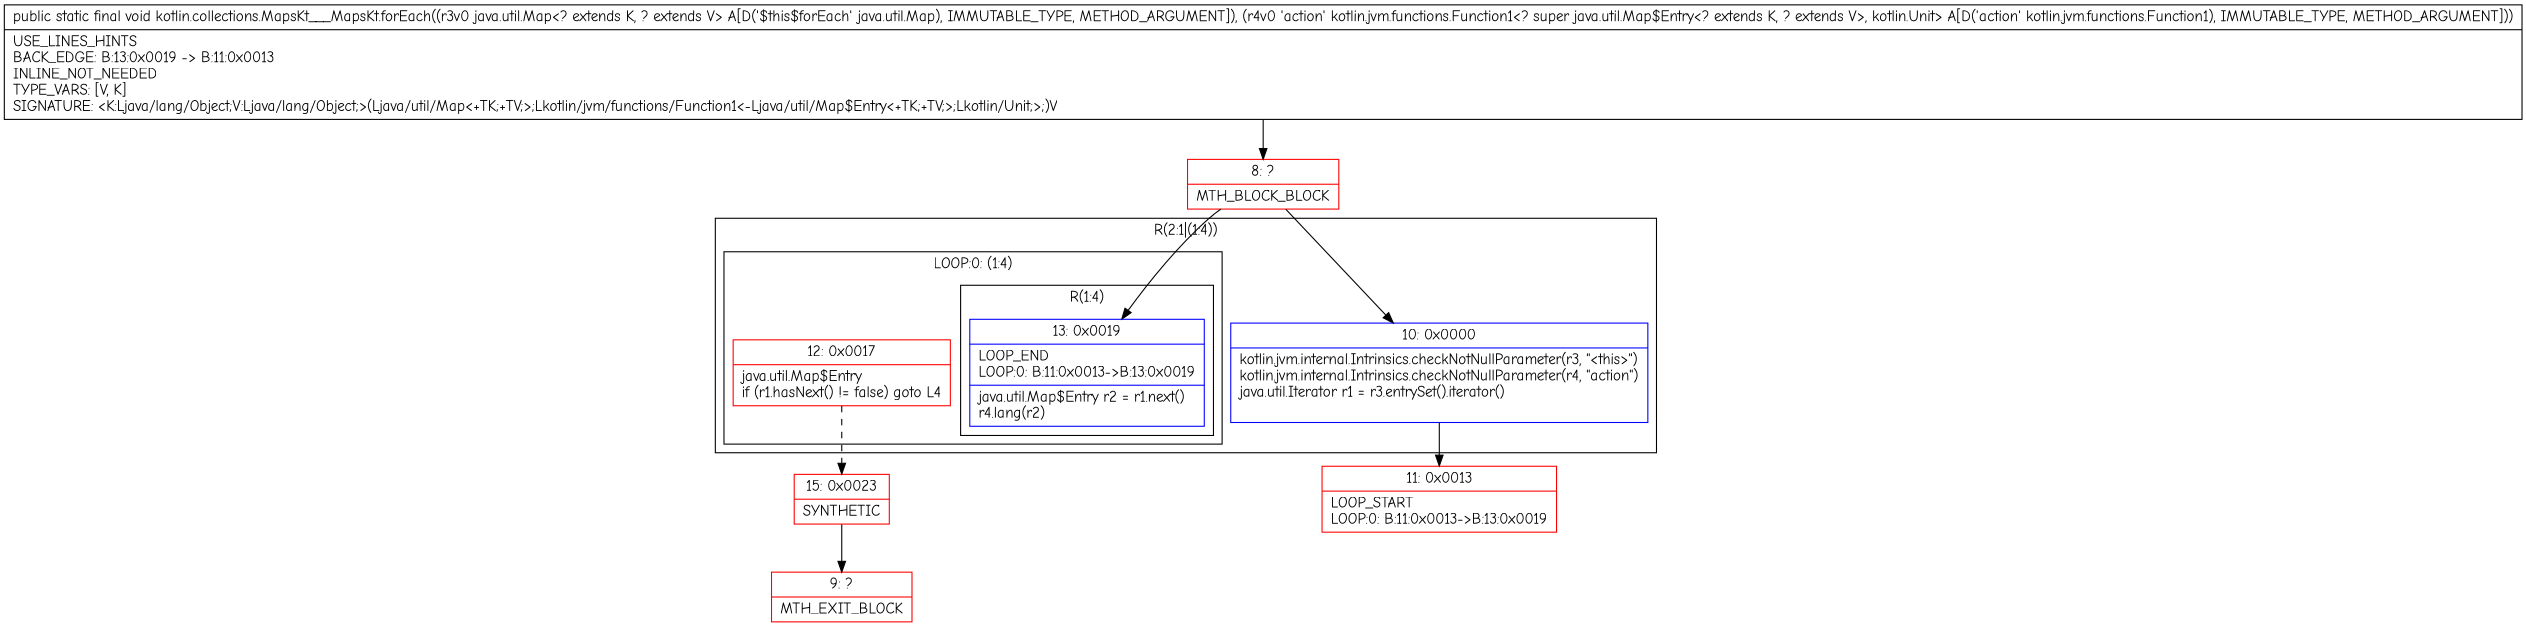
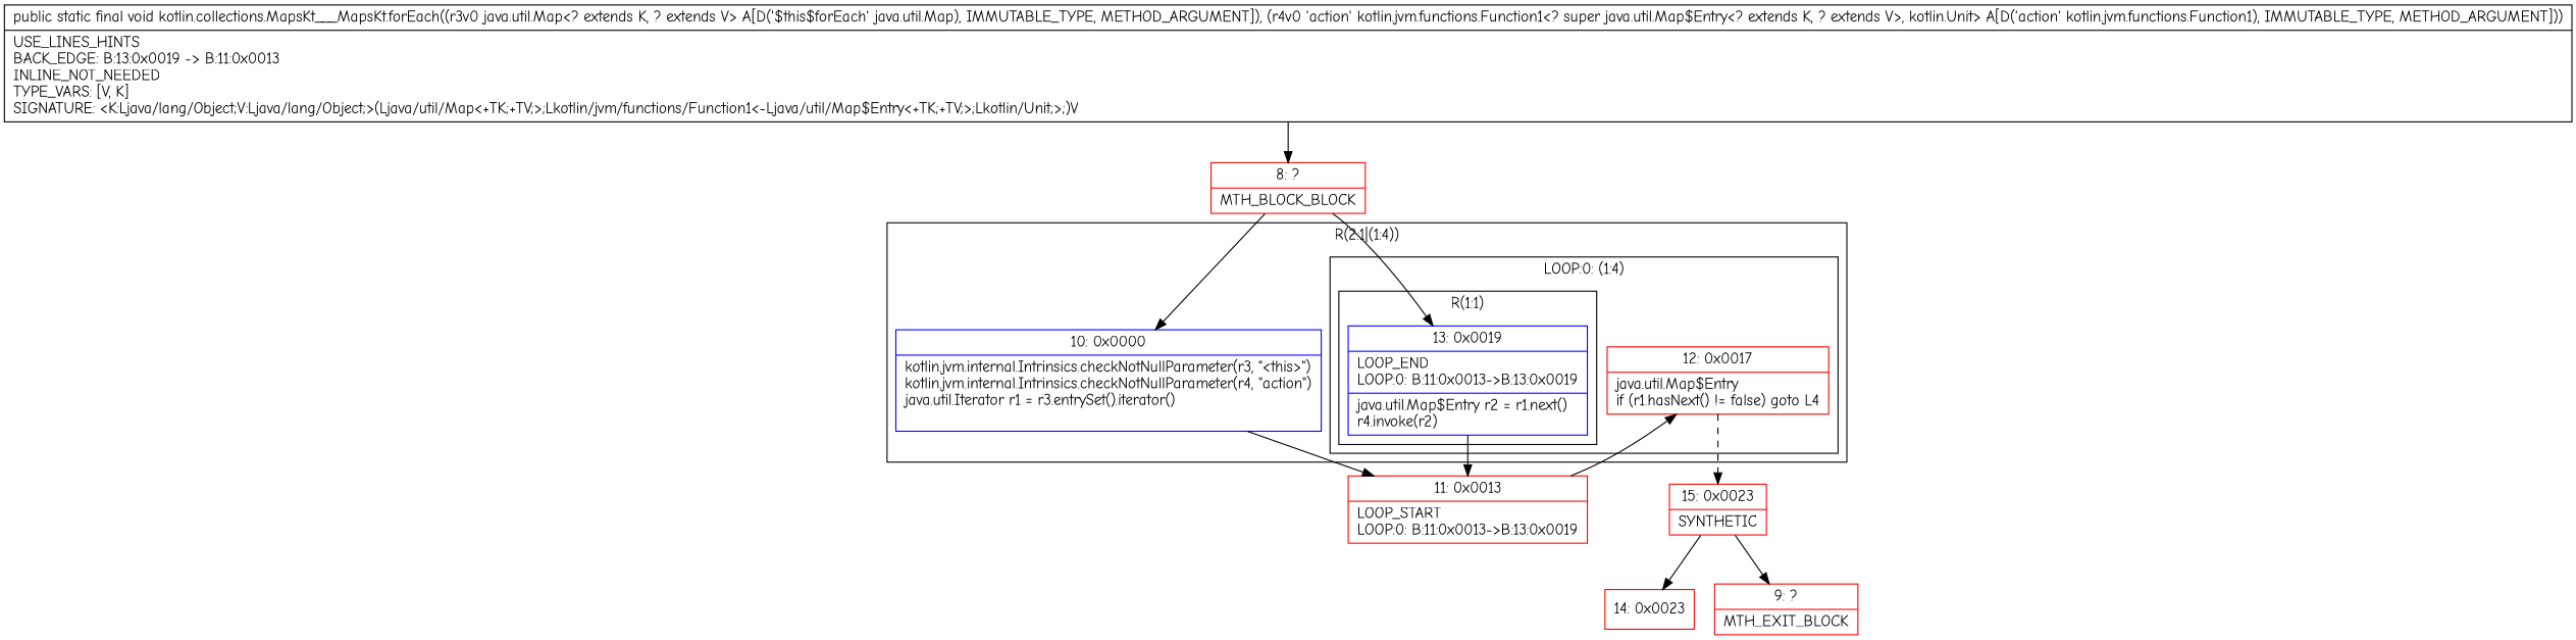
  digraph {
    fontname="Comic Neue"
    node [color=red fontname="Comic Neue" shape=record]
    edge [fontname="Comic Neue"]
-   n1 [color=blue label="{13\:\ 0x0019|LOOP_END\lLOOP:0: B:11:0x0013\-\>B:13:0x0019\l|java.util.Map$Entry r2 = r1.next()\lr4.lang(r2)\l}"]
+   n1 [color=blue label="{13\:\ 0x0019|LOOP_END\lLOOP:0: B:11:0x0013\-\>B:13:0x0019\l|java.util.Map$Entry r2 = r1.next()\lr4.invoke(r2)\l}"]
    n2 [label="{12\:\ 0x0017|java.util.Map$Entry \lif (r1.hasNext() != false) goto L4\l}"]
    n3 [color=blue label="{10\:\ 0x0000|kotlin.jvm.internal.Intrinsics.checkNotNullParameter(r3, \"\<this\>\")\lkotlin.jvm.internal.Intrinsics.checkNotNullParameter(r4, \"action\")\ljava.util.Iterator r1 = r3.entrySet().iterator()\l\l}"]
    n4 [label="{11\:\ 0x0013|LOOP_START\lLOOP:0: B:11:0x0013\-\>B:13:0x0019\l}"]
    n5 [label="{15\:\ 0x0023|SYNTHETIC\l}"]
+   n6 [label="{14\:\ 0x0023}"]
    n7 [label="{9\:\ ?|MTH_EXIT_BLOCK\l}"]
    n8 [label="{8\:\ ?|MTH_BLOCK_BLOCK\l}"]
    n9 [label="{public static final void kotlin.collections.MapsKt___MapsKt.forEach((r3v0 java.util.Map\<? extends K, ? extends V\> A[D('$this$forEach' java.util.Map), IMMUTABLE_TYPE, METHOD_ARGUMENT]), (r4v0 'action' kotlin.jvm.functions.Function1\<? super java.util.Map$Entry\<? extends K, ? extends V\>, kotlin.Unit\> A[D('action' kotlin.jvm.functions.Function1), IMMUTABLE_TYPE, METHOD_ARGUMENT]))  | USE_LINES_HINTS\lBACK_EDGE: B:13:0x0019 \-\> B:11:0x0013\lINLINE_NOT_NEEDED\lTYPE_VARS: [V, K]\lSIGNATURE: \<K:Ljava\/lang\/Object;V:Ljava\/lang\/Object;\>(Ljava\/util\/Map\<+TK;+TV;\>;Lkotlin\/jvm\/functions\/Function1\<\-Ljava\/util\/Map$Entry\<+TK;+TV;\>;Lkotlin\/Unit;\>;)V\l}" color=""]
    subgraph cluster_1 {
      label="R(2:1|(1:4))"
      n3
      subgraph cluster_2 {
        label="LOOP:0: (1:4)"
        n2
        subgraph cluster_3 {
-         label="R(1:4)"
+         label="R(1:1)"
          n1
        }
      }
    }
+   n1 -> n4
    n2 -> n5 [style=dashed]
    n3 -> n4
+   n4 -> n2
+   n5 -> n6
    n5 -> n7
    n8 -> n1
    n8 -> n3
    n9 -> n8
  }
